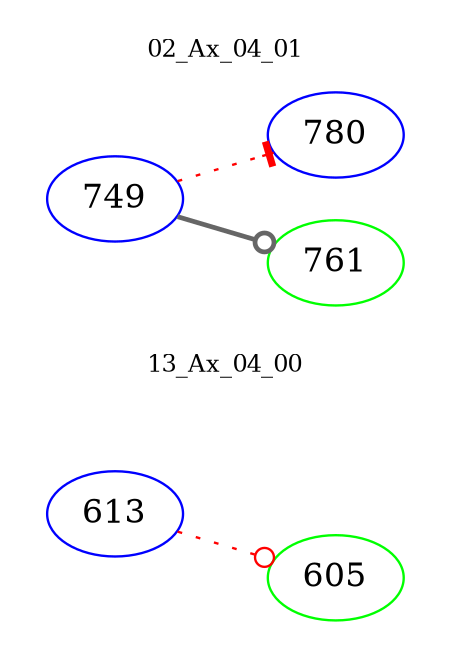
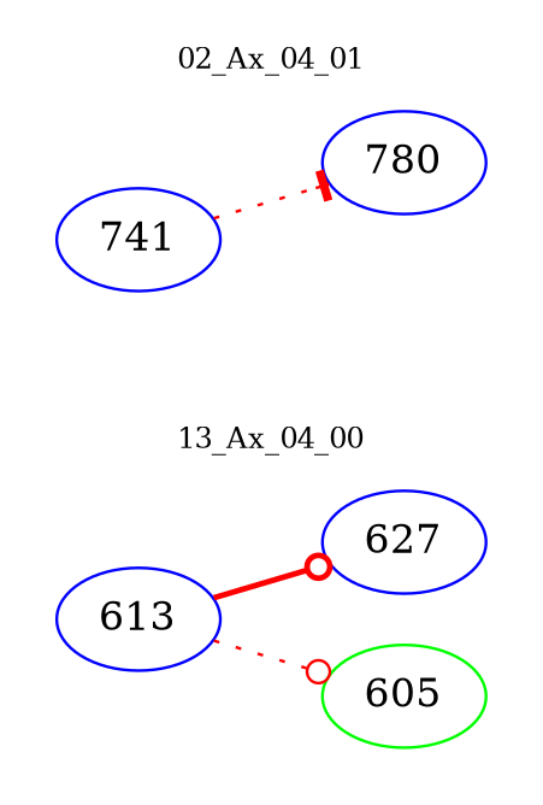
  digraph {
    rankdir=LR
    node [color=blue]
    edge [arrowhead=odot color=red style=dotted]
    n1 [label=613]
    n2 [color=green label=605]
-   n4 [label=749]
-   n5 [color=green label=761]
+   n3 [label=627]
+   n4 [label=741]
    n6 [label=780]
    subgraph cluster_1 {
      color=white
      fontsize=10
      label="13_Ax_04_00"
      n1
      n2
+     n3
    }
    subgraph cluster_2 {
      color=white
      fontsize=10
      label="02_Ax_04_01"
      n4
-     n5
      n6
    }
    n1 -> n2
-   n4 -> n5 [color=gray40 style=bold]
+   n1 -> n3 [style=bold]
    n4 -> n6 [arrowhead=tee]
  }
